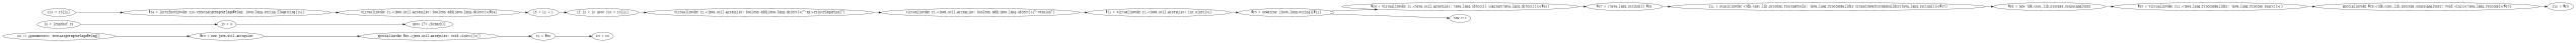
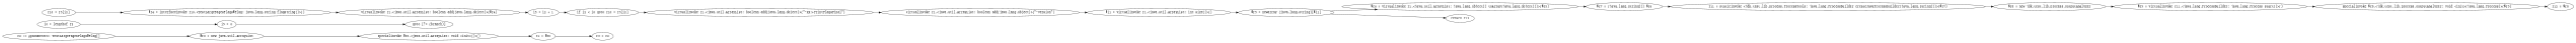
  digraph {
    fontname="Courier Prime"
    rankdir=LR
    node [fontname="Courier Prime"]
    edge [fontname="Courier Prime"]
    "r2 := @parameter0: TestLargePagesFlags$Flag[]"
    "$r0 = new java.util.ArrayList"
    "specialinvoke $r0.<java.util.ArrayList: void <init>()>()"
    "r1 = $r0"
    "r3 = r2"
    n6 [label="i9 = 0"]
    "i0 = lengthof r2"
    "goto [?= (branch)]"
    "if i2 < i0 goto r10 = r3[i2]"
    "virtualinvoke r1.<java.util.ArrayList: boolean add(java.lang.Object)>(\"-XX:+PrintFlagsFinal\")"
    "r10 = r3[i2]"
    "$r4 = interfaceinvoke r10.<TestLargePagesFlags$Flag: java.lang.String flagString()>()"
    "virtualinvoke r1.<java.util.ArrayList: boolean add(java.lang.Object)>($r4)"
    n14 [label="i5 = i2 + 1"]
    "virtualinvoke r1.<java.util.ArrayList: boolean add(java.lang.Object)>(\"-version\")"
    "$i1 = virtualinvoke r1.<java.util.ArrayList: int size()>()"
    "$r5 = newarray (java.lang.String)[$i1]"
    "$r6 = virtualinvoke r1.<java.util.ArrayList: java.lang.Object[] toArray(java.lang.Object[])>($r5)"
-   "return r12" [label="new r12"]
+   "return r12"
    "$r7 = (java.lang.String[]) $r6"
    "r11 = staticinvoke <jdk.test.lib.process.ProcessTools: java.lang.ProcessBuilder createJavaProcessBuilder(java.lang.String[])>($r7)"
    "$r8 = new jdk.test.lib.process.OutputAnalyzer"
    "$r9 = virtualinvoke r11.<java.lang.ProcessBuilder: java.lang.Process start()>()"
    "specialinvoke $r8.<jdk.test.lib.process.OutputAnalyzer: void <init>(java.lang.Process)>($r9)"
    "r12 = $r8"
    "r2 := @parameter0: TestLargePagesFlags$Flag[]" -> "$r0 = new java.util.ArrayList"
    "$r0 = new java.util.ArrayList" -> "specialinvoke $r0.<java.util.ArrayList: void <init>()>()"
    "specialinvoke $r0.<java.util.ArrayList: void <init>()>()" -> "r1 = $r0"
    "r1 = $r0" -> "r3 = r2"
    n6 -> "goto [?= (branch)]"
    "i0 = lengthof r2" -> n6
    "if i2 < i0 goto r10 = r3[i2]" -> "virtualinvoke r1.<java.util.ArrayList: boolean add(java.lang.Object)>(\"-XX:+PrintFlagsFinal\")"
    "virtualinvoke r1.<java.util.ArrayList: boolean add(java.lang.Object)>(\"-XX:+PrintFlagsFinal\")" -> "virtualinvoke r1.<java.util.ArrayList: boolean add(java.lang.Object)>(\"-version\")"
    "r10 = r3[i2]" -> "$r4 = interfaceinvoke r10.<TestLargePagesFlags$Flag: java.lang.String flagString()>()"
    "$r4 = interfaceinvoke r10.<TestLargePagesFlags$Flag: java.lang.String flagString()>()" -> "virtualinvoke r1.<java.util.ArrayList: boolean add(java.lang.Object)>($r4)"
    "virtualinvoke r1.<java.util.ArrayList: boolean add(java.lang.Object)>($r4)" -> n14
    n14 -> "if i2 < i0 goto r10 = r3[i2]"
    "virtualinvoke r1.<java.util.ArrayList: boolean add(java.lang.Object)>(\"-version\")" -> "$i1 = virtualinvoke r1.<java.util.ArrayList: int size()>()"
    "$i1 = virtualinvoke r1.<java.util.ArrayList: int size()>()" -> "$r5 = newarray (java.lang.String)[$i1]"
    "$r5 = newarray (java.lang.String)[$i1]" -> "$r6 = virtualinvoke r1.<java.util.ArrayList: java.lang.Object[] toArray(java.lang.Object[])>($r5)"
    "$r5 = newarray (java.lang.String)[$i1]" -> "return r12"
    "$r6 = virtualinvoke r1.<java.util.ArrayList: java.lang.Object[] toArray(java.lang.Object[])>($r5)" -> "$r7 = (java.lang.String[]) $r6"
    "$r7 = (java.lang.String[]) $r6" -> "r11 = staticinvoke <jdk.test.lib.process.ProcessTools: java.lang.ProcessBuilder createJavaProcessBuilder(java.lang.String[])>($r7)"
    "r11 = staticinvoke <jdk.test.lib.process.ProcessTools: java.lang.ProcessBuilder createJavaProcessBuilder(java.lang.String[])>($r7)" -> "$r8 = new jdk.test.lib.process.OutputAnalyzer"
    "$r8 = new jdk.test.lib.process.OutputAnalyzer" -> "$r9 = virtualinvoke r11.<java.lang.ProcessBuilder: java.lang.Process start()>()"
    "$r9 = virtualinvoke r11.<java.lang.ProcessBuilder: java.lang.Process start()>()" -> "specialinvoke $r8.<jdk.test.lib.process.OutputAnalyzer: void <init>(java.lang.Process)>($r9)"
    "specialinvoke $r8.<jdk.test.lib.process.OutputAnalyzer: void <init>(java.lang.Process)>($r9)" -> "r12 = $r8"
  }
